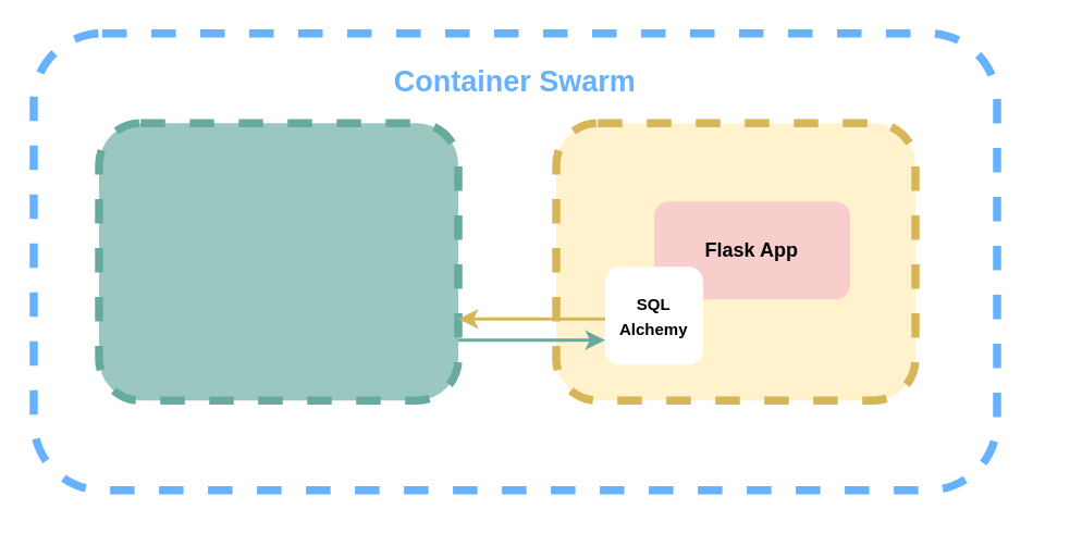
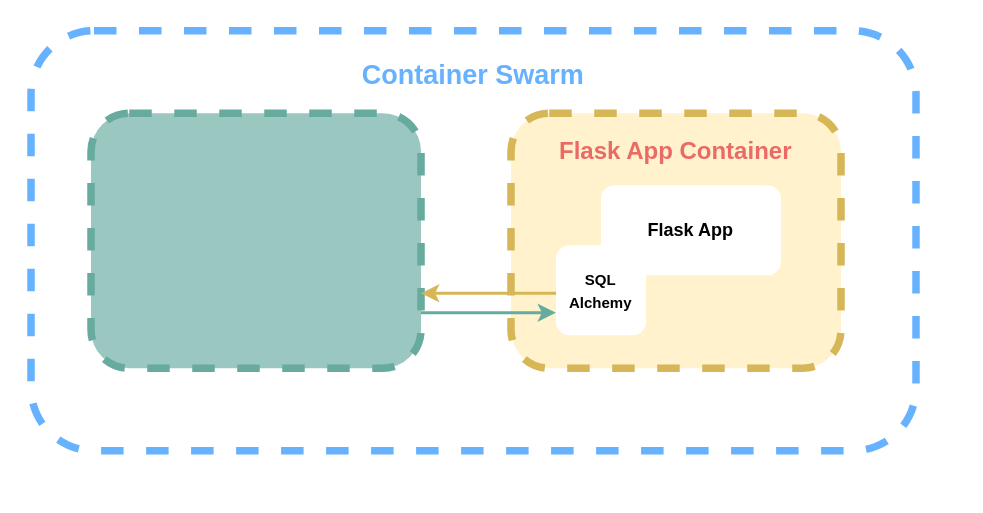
  <mxCell id="0" />
  <mxCell id="1" parent="0" />
  <mxCell id="2" value="" style="rounded=1;whiteSpace=wrap;html=1;fillColor=#FFFFFF;strokeColor=#66B2FF;dashed=1;strokeWidth=5;" vertex="1" parent="1"><mxGeometry x="20" y="20" width="590" height="280" as="geometry" /></mxCell>
  <mxCell id="3" value="" style="rounded=1;whiteSpace=wrap;html=1;fillColor=#fff2cc;strokeColor=#D6B656;dashed=1;strokeWidth=5;" vertex="1" parent="1"><mxGeometry x="340" y="75" width="220" height="170" as="geometry" /></mxCell>
- <mxCell id="4" value="&lt;b&gt;Flask App&lt;/b&gt;" style="rounded=1;whiteSpace=wrap;html=1;fillColor=#f8cecc;strokeColor=none;" vertex="1" parent="1"><mxGeometry x="400" y="123" width="120" height="60" as="geometry" /></mxCell>
+ <mxCell id="4" value="&lt;b&gt;Flask App&lt;/b&gt;" style="rounded=1;whiteSpace=wrap;html=1;fillColor=#ffffff;strokeColor=none;" vertex="1" parent="1"><mxGeometry x="400" y="123" width="120" height="60" as="geometry" /></mxCell>
  <mxCell id="5" value="" style="shape=image;verticalLabelPosition=bottom;labelBackgroundColor=default;verticalAlign=top;aspect=fixed;imageAspect=0;image=https://flask-training-courses.uk/images/flask-logo.png;" vertex="1" parent="1"><mxGeometry x="499.61" y="153" width="30.39" height="40" as="geometry" /></mxCell>
  <mxCell id="6" value="&lt;b style=&quot;font-size: 10px&quot;&gt;SQL&lt;br&gt;Alchemy&lt;/b&gt;" style="rounded=1;whiteSpace=wrap;html=1;fillColor=#ffffff;strokeColor=none;" vertex="1" parent="1"><mxGeometry x="370" y="163" width="60" height="60" as="geometry" /></mxCell>
  <mxCell id="7" value="" style="shape=image;verticalLabelPosition=bottom;labelBackgroundColor=default;verticalAlign=top;aspect=fixed;imageAspect=0;image=https://hackersandslackers-cdn.storage.googleapis.com/2020/08/sqlalchemy2.png;" vertex="1" parent="1"><mxGeometry x="410" y="198" width="40" height="40" as="geometry" /></mxCell>
  <mxCell id="8" value="" style="rounded=1;whiteSpace=wrap;html=1;fillColor=#9AC7BF;strokeColor=#67AB9F;dashed=1;strokeWidth=5;" vertex="1" parent="1"><mxGeometry x="60.005" y="75" width="220" height="170" as="geometry" /></mxCell>
+ <mxCell id="9" value="&lt;font style=&quot;font-size: 16px&quot; color=&quot;#ea6b66&quot;&gt;&lt;b&gt;Flask App Container&lt;/b&gt;&lt;/font&gt;" style="text;html=1;strokeColor=none;fillColor=none;align=center;verticalAlign=middle;whiteSpace=wrap;rounded=0;dashed=1;fontSize=10;" vertex="1" parent="1"><mxGeometry x="365" y="85" width="170" height="30" as="geometry" /></mxCell>
  <mxCell id="10" value="" style="shape=image;verticalLabelPosition=bottom;labelBackgroundColor=default;verticalAlign=top;aspect=fixed;imageAspect=0;image=https://www.mysql.com/common/logos/logo-mysql-170x115.png;" vertex="1" parent="1"><mxGeometry x="118.24" y="125" width="103.53" height="70" as="geometry" /></mxCell>
  <mxCell id="11" value="&lt;font size=&quot;1&quot; color=&quot;#66b2ff&quot;&gt;&lt;b style=&quot;font-size: 18px&quot;&gt;Container Swarm&lt;/b&gt;&lt;/font&gt;" style="text;html=1;strokeColor=none;fillColor=none;align=center;verticalAlign=middle;whiteSpace=wrap;rounded=0;dashed=1;fontSize=10;" vertex="1" parent="1"><mxGeometry x="230" y="35" width="170" height="30" as="geometry" /></mxCell>
  <mxCell id="12" value="" style="shape=image;verticalLabelPosition=bottom;labelBackgroundColor=default;verticalAlign=top;aspect=fixed;imageAspect=0;image=https://raw.githubusercontent.com/docker-library/docs/471fa6e4cb58062ccbf91afc111980f9c7004981/swarm/logo.png;" vertex="1" parent="1"><mxGeometry x="560" y="260" width="72.11" height="60" as="geometry" /></mxCell>
  <mxCell id="13" value="" style="endArrow=classic;html=1;rounded=0;fontSize=18;fontColor=#66B2FF;strokeColor=#D6B656;strokeWidth=2;" edge="1" parent="1"><mxGeometry width="50" height="50" relative="1" as="geometry"><mxPoint x="370" y="195" as="sourcePoint" /><mxPoint x="280" y="195" as="targetPoint" /></mxGeometry></mxCell>
  <mxCell id="14" value="" style="endArrow=classic;html=1;rounded=0;fontSize=18;fontColor=#66B2FF;strokeWidth=2;strokeColor=#67AB9F;entryX=0;entryY=0.75;entryDx=0;entryDy=0;" edge="1" parent="1" target="6"><mxGeometry width="50" height="50" relative="1" as="geometry"><mxPoint x="280" y="208" as="sourcePoint" /><mxPoint x="240" y="115" as="targetPoint" /></mxGeometry></mxCell>
